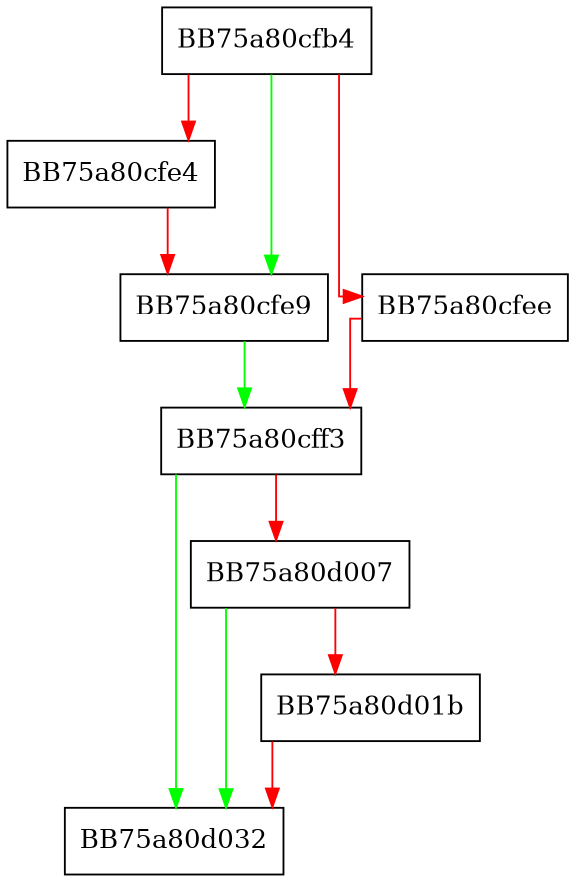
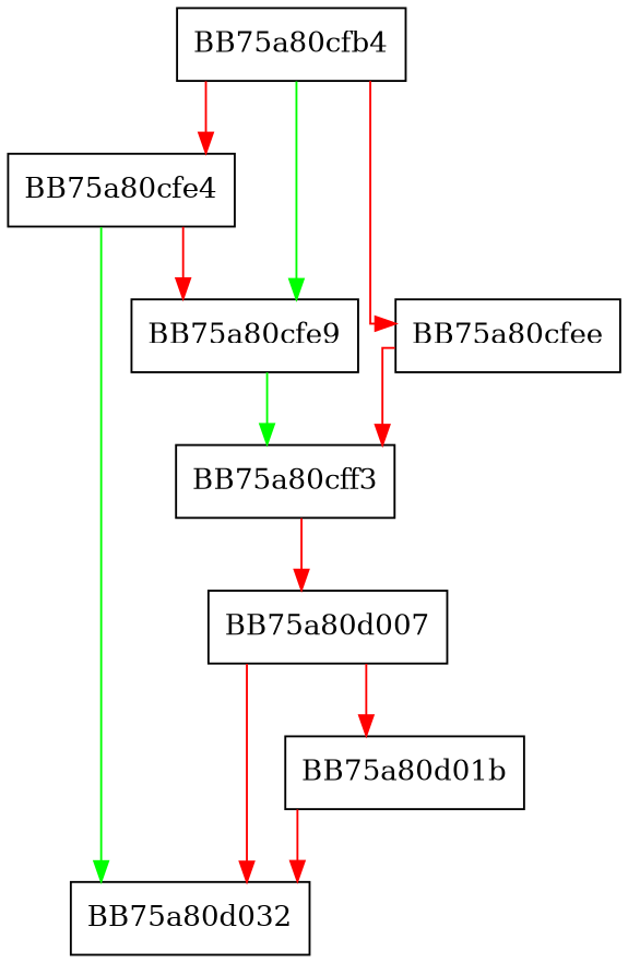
  digraph {
    splines=ortho
    node [shape=box]
    edge [color=red]
    BB75a80cfb4
    BB75a80cfe9
    BB75a80cfe4
    BB75a80cfee
    BB75a80cff3
    BB75a80d032
    BB75a80d007
    BB75a80d01b
    BB75a80cfb4 -> BB75a80cfe9 [color=green]
    BB75a80cfb4 -> BB75a80cfe4
    BB75a80cfb4 -> BB75a80cfee
    BB75a80cfe9 -> BB75a80cff3 [color=green]
    BB75a80cfe4 -> BB75a80cfe9
    BB75a80cfee -> BB75a80cff3
-   BB75a80cff3 -> BB75a80d032 [color=green]
+   BB75a80cfe4 -> BB75a80d032 [color=green]
    BB75a80cff3 -> BB75a80d007
-   BB75a80d007 -> BB75a80d032 [color=green]
+   BB75a80d007 -> BB75a80d032
    BB75a80d007 -> BB75a80d01b
    BB75a80d01b -> BB75a80d032
  }
